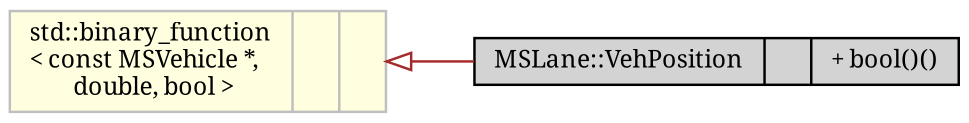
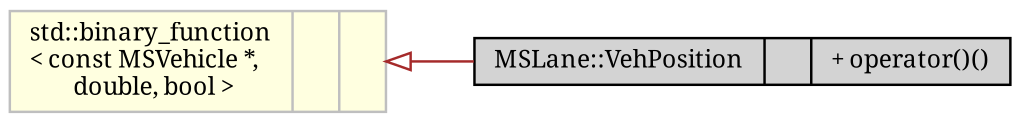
  digraph {
    rankdir=LR
    fontname="Noto Serif"
    node [fontname="Noto Serif" fontsize=10 shape=record style=filled]
-   n1 [color=black fillcolor=lightgrey fontcolor=black height=0.2 label="{MSLane::VehPosition\n||+ bool()()\l}" width=0.4]
+   n1 [color=black fillcolor=lightgrey fontcolor=black height=0.2 label="{MSLane::VehPosition\n||+ operator()()\l}" width=0.4]
    n2 [color=grey75 fillcolor=lightyellow height=0.2 label="{std::binary_function\l\< const MSVehicle *,\l double, bool \>\n||}" width=0.4]
    n2 -> n1 [arrowtail=onormal color=brown dir=back fontname="Noto Serif" fontsize=10 labelfontname=Helvetica labelfontsize=10 style=solid]
  }
